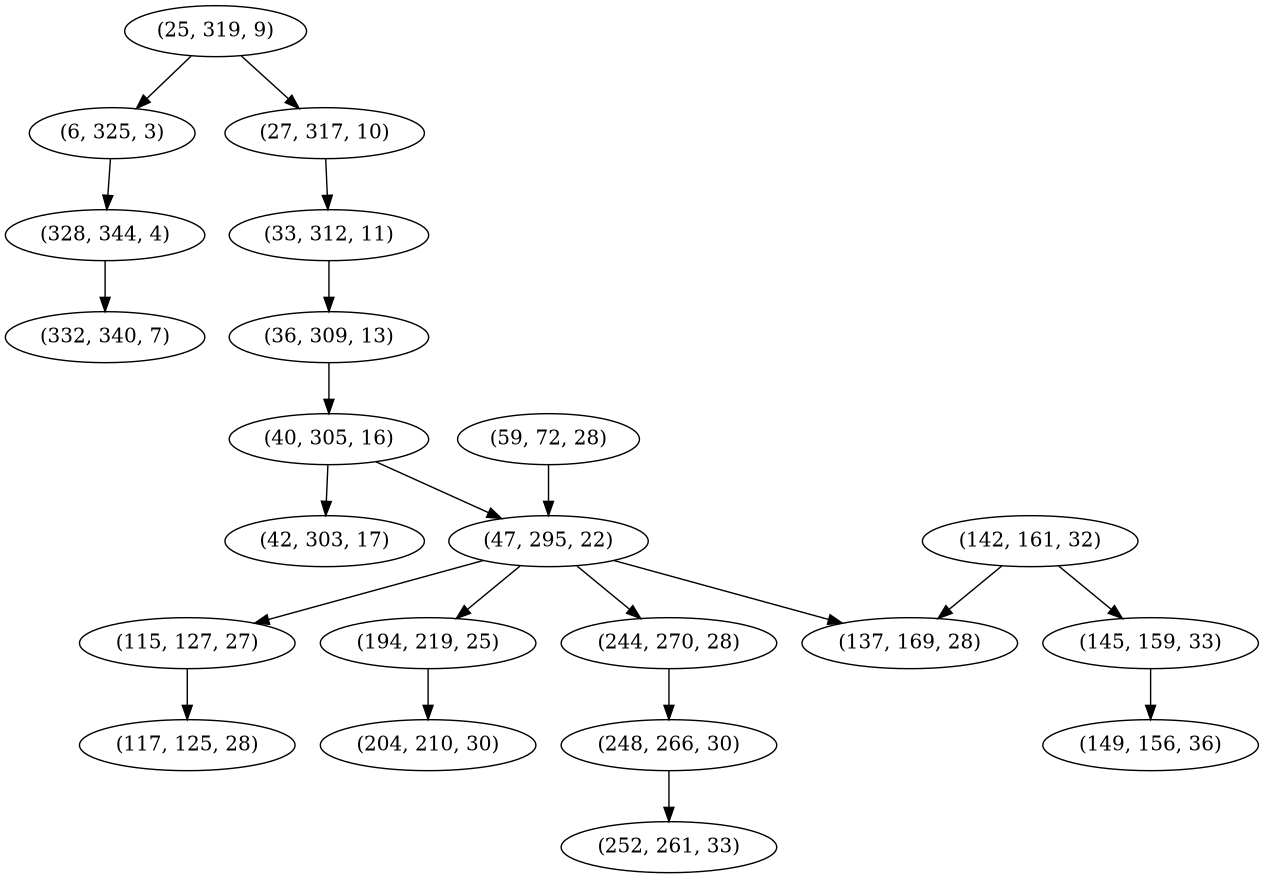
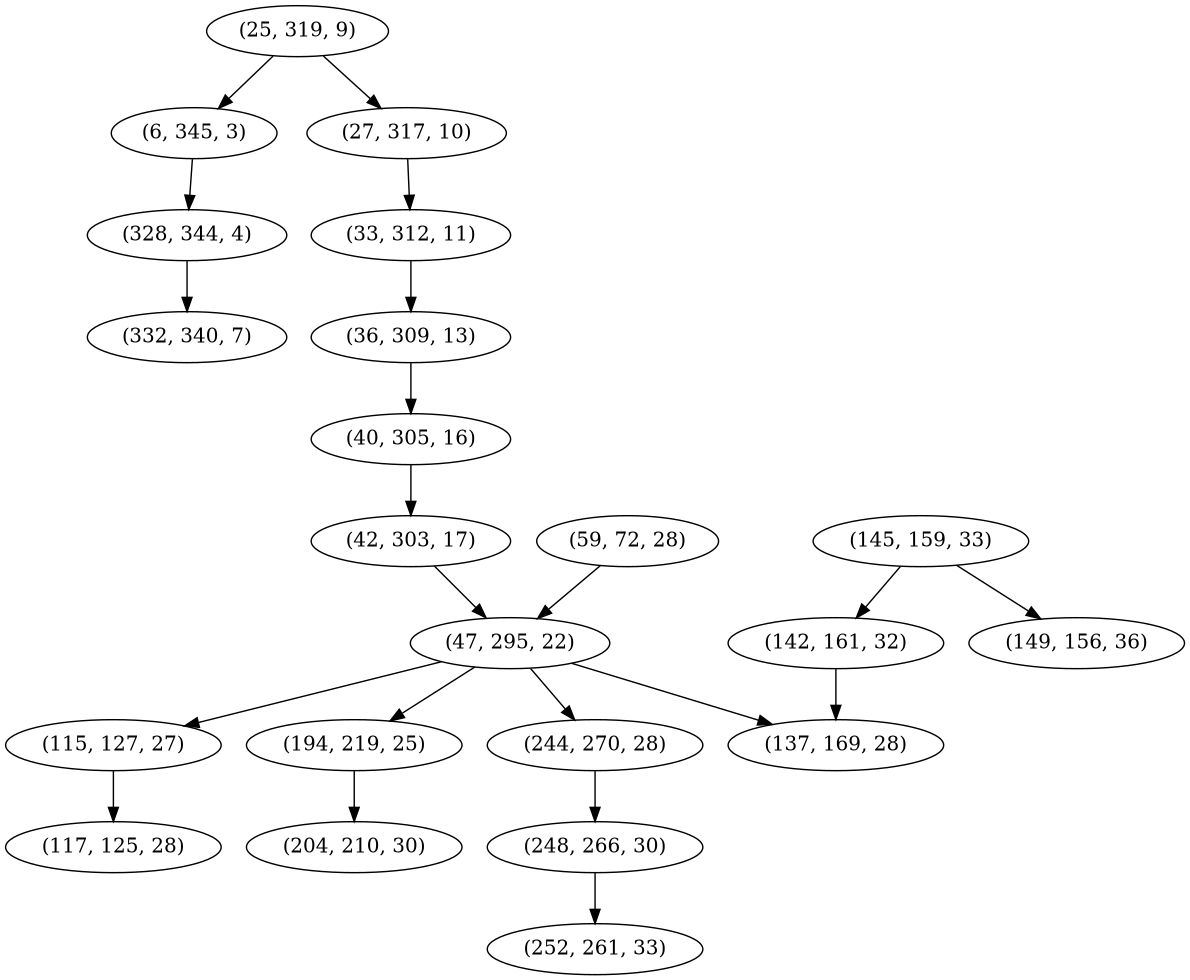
  digraph {
-   "(6, 345, 3)" [label="(6, 325, 3)"]
+   "(6, 345, 3)"
    "(328, 344, 4)"
    "(25, 319, 9)"
    "(27, 317, 10)"
    "(332, 340, 7)"
    "(33, 312, 11)"
    "(36, 309, 13)"
    "(40, 305, 16)"
    "(42, 303, 17)"
    "(47, 295, 22)"
    "(115, 127, 27)"
    "(137, 169, 28)"
    "(194, 219, 25)"
    "(244, 270, 28)"
    "(59, 72, 28)"
    "(117, 125, 28)"
    "(204, 210, 30)"
    "(248, 266, 30)"
    "(142, 161, 32)"
    "(145, 159, 33)"
    "(149, 156, 36)"
    "(252, 261, 33)"
    "(6, 345, 3)" -> "(328, 344, 4)"
    "(328, 344, 4)" -> "(332, 340, 7)"
    "(25, 319, 9)" -> "(6, 345, 3)"
    "(25, 319, 9)" -> "(27, 317, 10)"
    "(27, 317, 10)" -> "(33, 312, 11)"
    "(33, 312, 11)" -> "(36, 309, 13)"
    "(36, 309, 13)" -> "(40, 305, 16)"
    "(40, 305, 16)" -> "(42, 303, 17)"
-   "(40, 305, 16)" -> "(47, 295, 22)"
+   "(42, 303, 17)" -> "(47, 295, 22)"
    "(47, 295, 22)" -> "(115, 127, 27)"
    "(47, 295, 22)" -> "(137, 169, 28)"
    "(47, 295, 22)" -> "(194, 219, 25)"
    "(47, 295, 22)" -> "(244, 270, 28)"
    "(115, 127, 27)" -> "(117, 125, 28)"
    "(194, 219, 25)" -> "(204, 210, 30)"
    "(244, 270, 28)" -> "(248, 266, 30)"
    "(59, 72, 28)" -> "(47, 295, 22)"
    "(248, 266, 30)" -> "(252, 261, 33)"
    "(142, 161, 32)" -> "(137, 169, 28)"
-   "(142, 161, 32)" -> "(145, 159, 33)"
+   "(145, 159, 33)" -> "(142, 161, 32)"
    "(145, 159, 33)" -> "(149, 156, 36)"
  }
